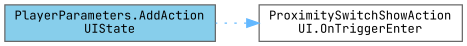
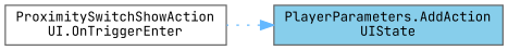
  digraph {
    rankdir=RL
    fontname="JetBrains Mono"
    node [fontname="JetBrains Mono" fontsize=10 shape=box style=filled]
    n1 [color=gray40 fillcolor=skyblue fontcolor=black height=0.2 label="PlayerParameters.AddAction\lUIState" width=0.4]
    n2 [color=grey40 fillcolor=white height=0.2 label="ProximitySwitchShowAction\lUI.OnTriggerEnter" width=0.4]
-   n2 -> n1 [color=steelblue1 dir=back fontname="JetBrains Mono" fontsize=10 labelfontname=Helvetica labelfontsize=10 style=dotted]
+   n1 -> n2 [color=steelblue1 dir=back fontname="JetBrains Mono" fontsize=10 labelfontname=Helvetica labelfontsize=10 style=dotted]
  }
